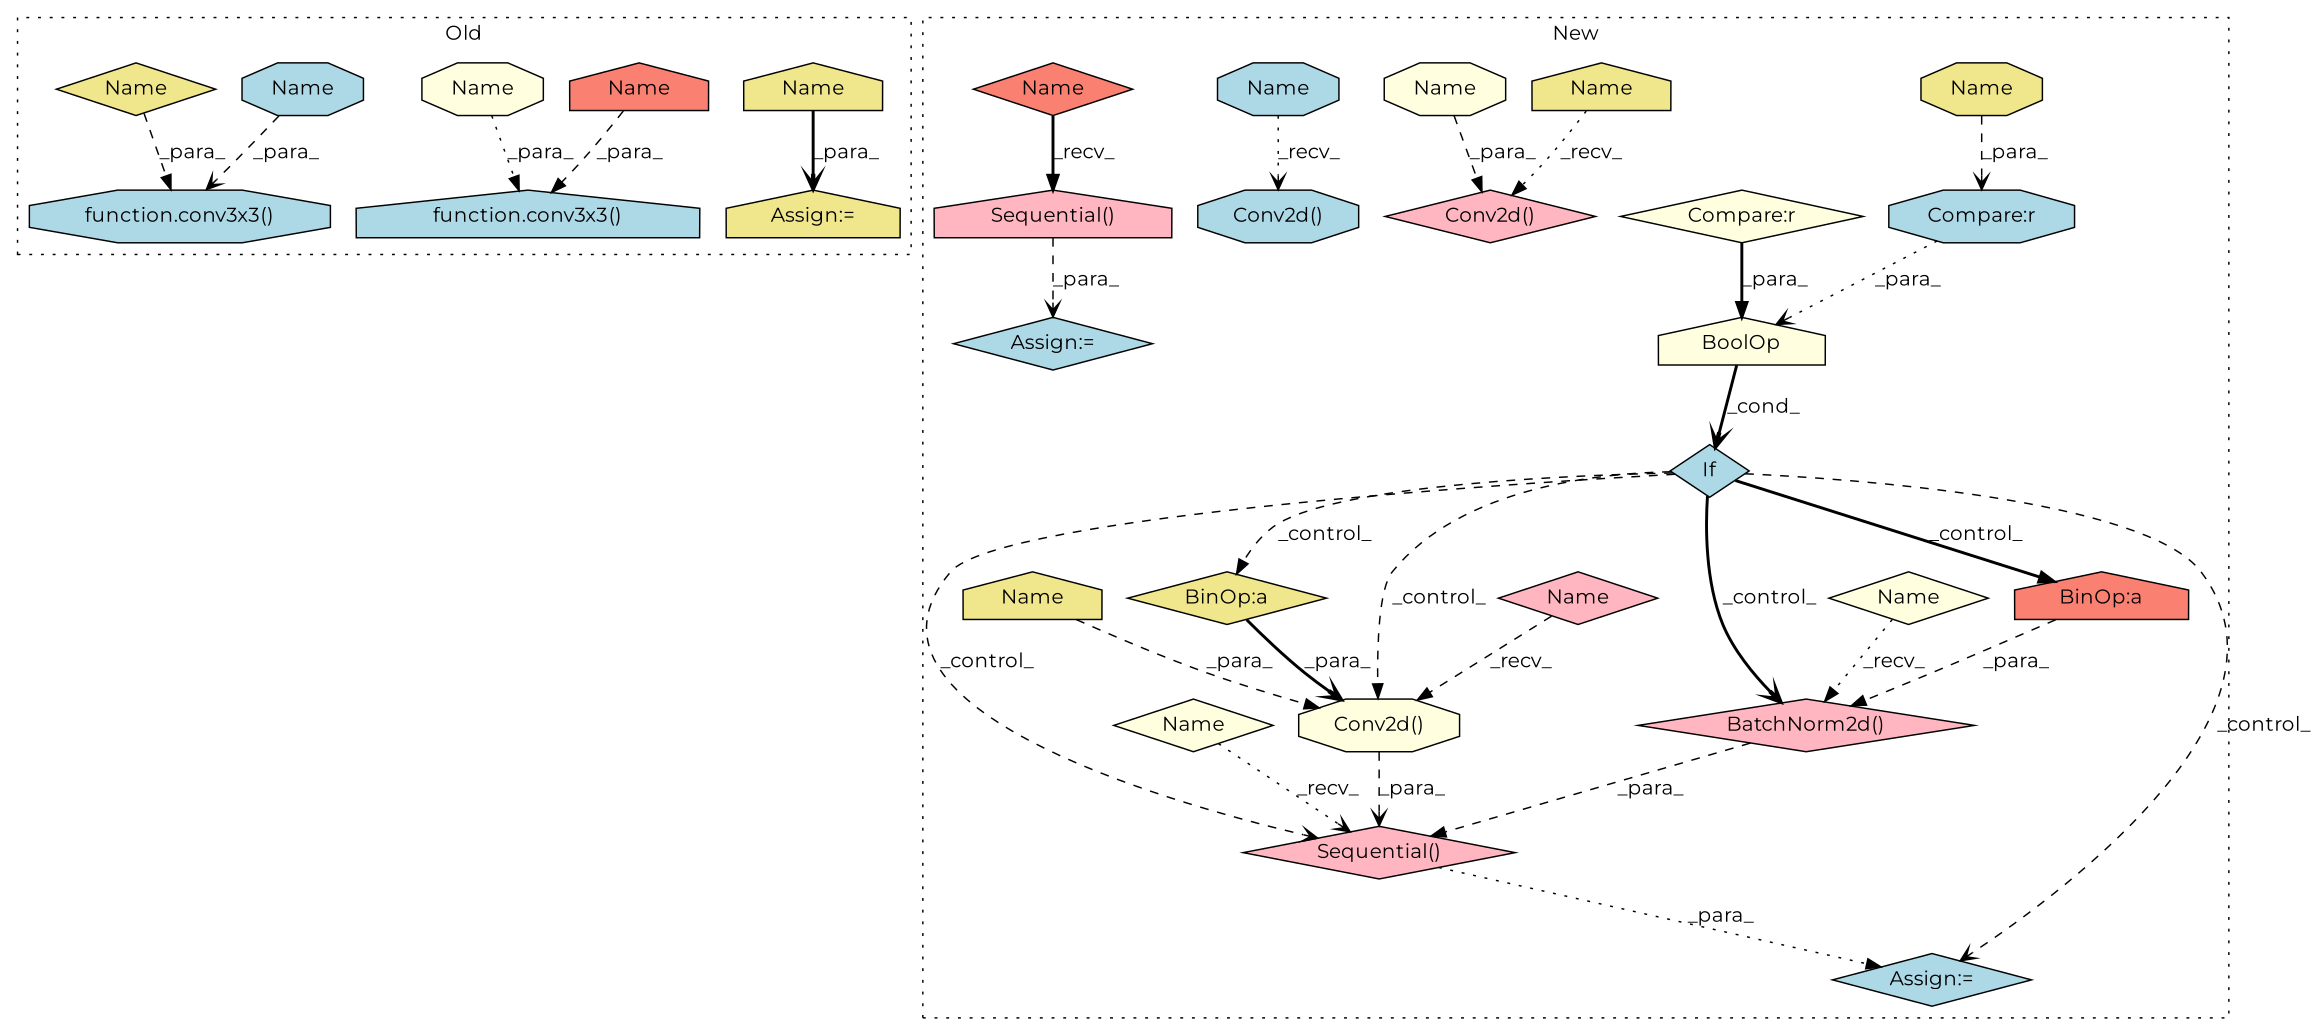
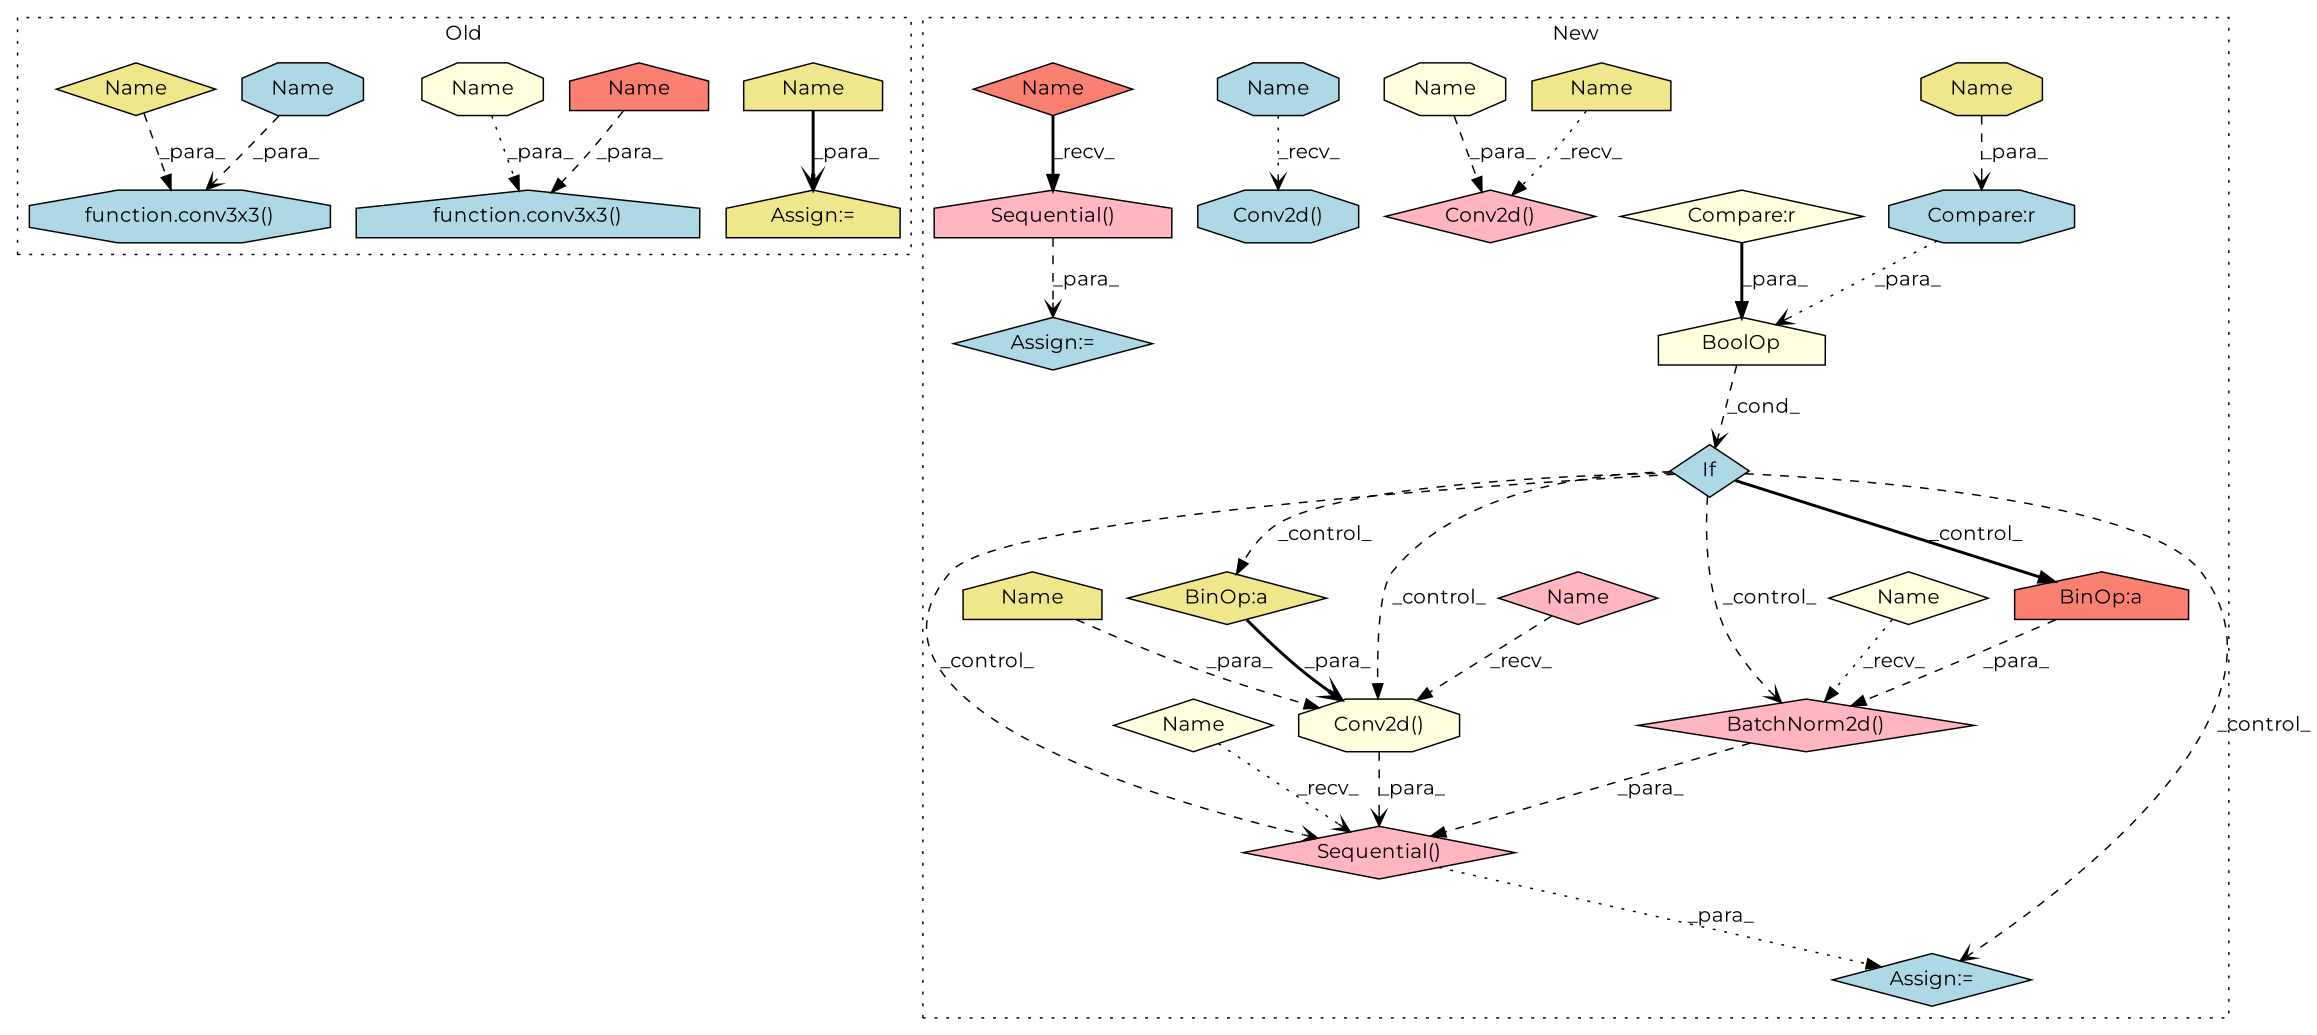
  digraph {
    fontname=Montserrat
    node [a=87 fillcolor=lightblue fontname=Montserrat l=2 s=2069 shape=diamond style=filled]
    edge [arrowhead=normal fontname=Montserrat style=dashed]
    n1 [a=75 l="8,1" label="function.conv3x3()" s="662,694" shape=house]
    n2 [a=68 fillcolor=khaki l=3 label="Assign:=" s=923 shape=house]
    n3 [a=75 l="8,1" label="function.conv3x3()" s="801,823" shape=octagon]
    n4 [fillcolor=khaki l=6 label=Name s=926 shape=house]
    n5 [fillcolor=salmon l=6 label=Name s=688 shape=house]
    n6 [fillcolor=lightyellow l=6 label=Name s=680 shape=octagon]
    n7 [l=6 label=Name s=809 shape=octagon]
    n8 [fillcolor=khaki l=6 label=Name s=817]
    n9 [a=96 l="3,14" label=If s="2093,2130"]
    n10 [a=75 fillcolor=lightyellow l="10,43" label="Conv2d()" s="2533,2577" shape=octagon]
    n11 [a=75 fillcolor=lightpink l="36,18" label="Sequential()" s="2497,2682"]
    n12 [a=68 l=3 label="Assign:=" s=2494]
    n13 [a=82 fillcolor=salmon l=3 label="BinOp:a" s=2672 shape=house]
    n14 [a=82 fillcolor=khaki l=3 label="BinOp:a" s=2568]
    n15 [a=75 l="10,49" label="Conv2d()" s="1928,1952" shape=octagon]
    n16 [a=75 fillcolor=lightpink l=15 label="Sequential()" shape=house]
    n17 [a=40 l=19 label="Compare:r" s=2111 shape=octagon]
    n18 [a=72 fillcolor=lightyellow l=34 label=BoolOp s=2096 shape=house]
    n19 [a=40 fillcolor=lightyellow l=11 label="Compare:r" s=2096]
    n20 [a=75 fillcolor=lightpink l="15,1" label="BatchNorm2d()" s="2643,2681"]
    n21 [a=75 fillcolor=lightpink l="10,54" label="Conv2d()" s="1783,1810"]
    n22 [a=68 l=3 label="Assign:=" s=2066]
    n23 [fillcolor=khaki l=9 label=Name s=2111 shape=octagon]
    n24 [fillcolor=khaki l=9 label=Name s=2543 shape=house]
    n25 [fillcolor=lightyellow l=9 label=Name s=1793 shape=octagon]
    n26 [fillcolor=lightyellow label=Name s=2497]
    n27 [fillcolor=lightpink label=Name s=2533]
    n28 [fillcolor=khaki label=Name s=1783 shape=house]
    n29 [label=Name s=1928 shape=octagon]
    n30 [fillcolor=salmon label=Name]
    n31 [fillcolor=lightyellow label=Name s=2643]
    subgraph cluster_1 {
      label=Old
      style=dotted
      n1
      n2
      n3
      n4
      n5
      n6
      n7
      n8
    }
    subgraph cluster_2 {
      label=New
      style=dotted
      n9
      n10
      n11
      n12
      n13
      n14
      n15
      n16
      n17
      n18
      n19
      n20
      n21
      n22
      n23
      n24
      n25
      n26
      n27
      n28
      n29
      n30
      n31
    }
    n4 -> n2 [arrowhead=vee label=_para_ style=bold]
    n5 -> n1 [label=_para_]
    n6 -> n1 [label=_para_ style=dotted]
    n7 -> n3 [arrowhead=vee label=_para_]
    n8 -> n3 [label=_para_]
    n9 -> n10 [label=_control_]
    n9 -> n11 [arrowhead=vee label=_control_]
    n9 -> n12 [arrowhead=vee label=_control_]
    n9 -> n13 [label=_control_ style=bold]
    n9 -> n14 [label=_control_]
-   n9 -> n20 [arrowhead=vee label=_control_ style=bold]
+   n9 -> n20 [arrowhead=vee label=_control_]
    n10 -> n11 [arrowhead=vee label=_para_]
    n11 -> n12 [label=_para_ style=dotted]
    n13 -> n20 [label=_para_]
    n14 -> n10 [arrowhead=vee label=_para_ style=bold]
    n16 -> n22 [arrowhead=vee label=_para_]
    n17 -> n18 [arrowhead=vee label=_para_ style=dotted]
-   n18 -> n9 [arrowhead=vee label=_cond_ style=bold]
+   n18 -> n9 [arrowhead=vee label=_cond_]
    n19 -> n18 [label=_para_ style=bold]
    n20 -> n11 [label=_para_]
    n23 -> n17 [arrowhead=vee label=_para_]
    n24 -> n10 [label=_para_]
    n25 -> n21 [label=_para_]
    n26 -> n11 [arrowhead=vee label=_recv_ style=dotted]
    n27 -> n10 [label=_recv_]
    n28 -> n21 [label=_recv_ style=dotted]
    n29 -> n15 [arrowhead=vee label=_recv_ style=dotted]
    n30 -> n16 [label=_recv_ style=bold]
    n31 -> n20 [label=_recv_ style=dotted]
  }
